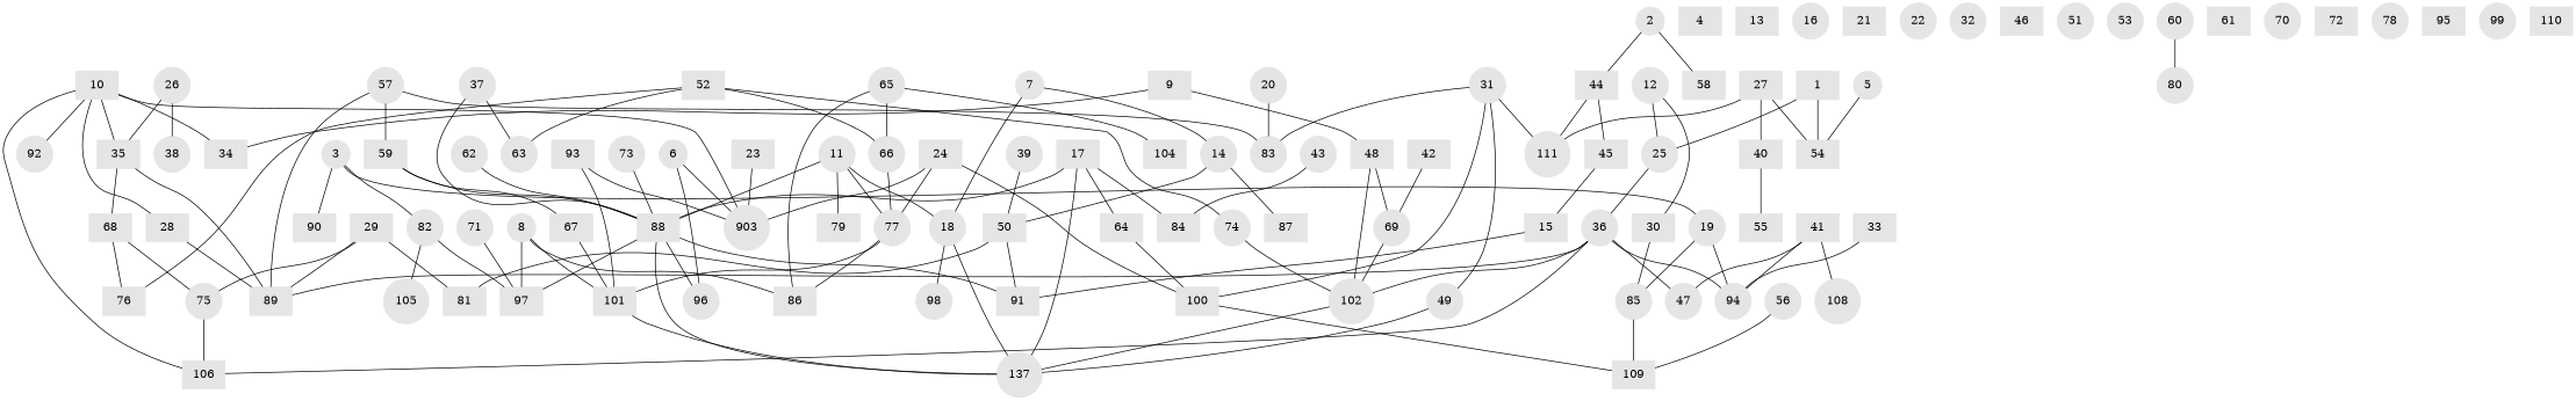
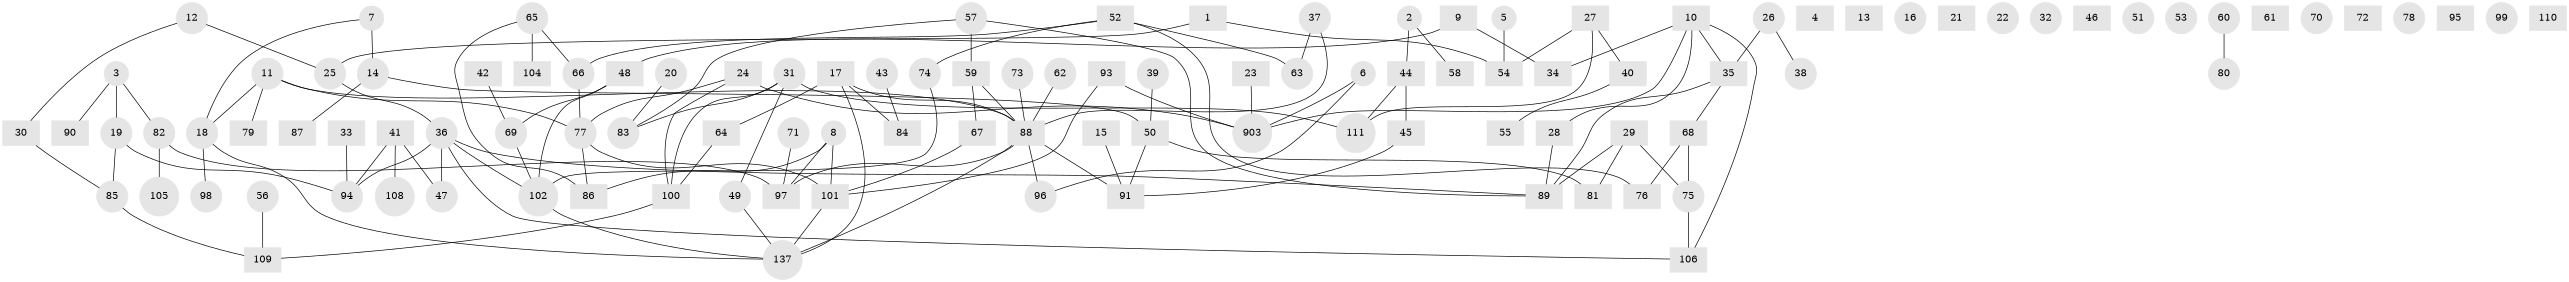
  graph {
    node [color=gray90 shape=circle style=filled]
    1 [shape=box]
    25
    54 [shape=box]
    36
    44 [shape=box]
    2
    58 [shape=box]
    111
    45 [shape=box]
    3
    19
    82
    90 [shape=box]
    85
    94
    97 [shape=box]
    105
    4 [shape=box]
    5
    6
    96
    n22 [label=903]
    7
    14
    18
    50 [shape=box]
    87 [shape=box]
    n28 [label=137]
    98
    86 [shape=box]
    8
    101 [shape=box]
    9 [shape=box]
    34 [shape=box]
    48 [shape=box]
    102
    69
    10 [shape=box]
    28 [shape=box]
    35 [shape=box]
-   92
    106 [shape=box]
    89 [shape=box]
    68 [shape=box]
    11
    77
    79 [shape=box]
    88 [shape=box]
    91 [shape=box]
    12
    30 [shape=box]
    13 [shape=box]
    81 [shape=box]
    15 [shape=box]
    16
    17 [shape=box]
    64 [shape=box]
    84 [shape=box]
    100 [shape=box]
    109 [shape=box]
    20
    83
    21 [shape=box]
    22
    23 [shape=box]
    24 [shape=box]
    47
    26
    38
    27 [shape=box]
    40 [shape=box]
    55 [shape=box]
    29 [shape=box]
    75
    31
    49
    32
    33 [shape=box]
    76 [shape=box]
    37
    63
    39
    41 [shape=box]
    108
    42 [shape=box]
    43
    46 [shape=box]
    51
    52 [shape=box]
    66
    74
    53
    56
    57
    59 [shape=box]
    67 [shape=box]
    60
    80
    61 [shape=box]
    62
    65
    104 [shape=box]
    70
    71
    72 [shape=box]
    73
    78
    93 [shape=box]
    95 [shape=box]
    99
    110 [shape=box]
    1 -- 25
    1 -- 54
    25 -- 36
    36 -- 94
    36 -- 102
    36 -- 106
    36 -- 89
    36 -- 47
    44 -- 111
    44 -- 45
    2 -- 44
    2 -- 58
-   45 -- 15
+   45 -- 91
    3 -- 19
    3 -- 82
    3 -- 90
    19 -- 85
    19 -- 94
    82 -- 97
    82 -- 105
    85 -- 109
    5 -- 54
    6 -- 96
    6 -- n22
    7 -- 14
    7 -- 18
    14 -- 50
    14 -- 87
    18 -- n28
    18 -- 98
    50 -- 91
    50 -- 81
    8 -- 97
    8 -- 86
    8 -- 101
    101 -- n28
    9 -- 34
    9 -- 48
    48 -- 102
    48 -- 69
    102 -- n28
    69 -- 102
    10 -- n22
    10 -- 34
    10 -- 28
    10 -- 35
-   10 -- 92
    10 -- 106
    28 -- 89
    35 -- 89
    35 -- 68
    68 -- 75
    68 -- 76
    11 -- 18
    11 -- 77
    11 -- 79
    11 -- 88
    77 -- 86
    77 -- 101
    88 -- 97
    88 -- 96
    88 -- n28
    88 -- 91
    12 -- 25
    12 -- 30
    30 -- 85
    15 -- 91
    17 -- n28
    17 -- 88
    17 -- 64
    17 -- 84
    64 -- 100
    100 -- 109
    20 -- 83
    23 -- n22
    24 -- n22
    24 -- 77
    24 -- 100
    26 -- 35
    26 -- 38
    27 -- 54
    27 -- 111
    27 -- 40
    40 -- 55
    29 -- 89
    29 -- 81
    29 -- 75
    75 -- 106
    31 -- 111
    31 -- 100
    31 -- 83
    31 -- 49
    49 -- n28
    33 -- 94
    37 -- 88
    37 -- 63
    39 -- 50
    41 -- 94
    41 -- 47
    41 -- 108
    42 -- 69
    43 -- 84
    52 -- 76
    52 -- 63
    52 -- 66
    52 -- 74
    66 -- 77
    74 -- 102
    56 -- 109
    57 -- 89
    57 -- 83
    57 -- 59
    59 -- 88
    59 -- 67
    67 -- 101
    60 -- 80
    62 -- 88
    65 -- 86
    65 -- 66
    65 -- 104
    71 -- 97
    73 -- 88
    93 -- n22
    93 -- 101
  }
